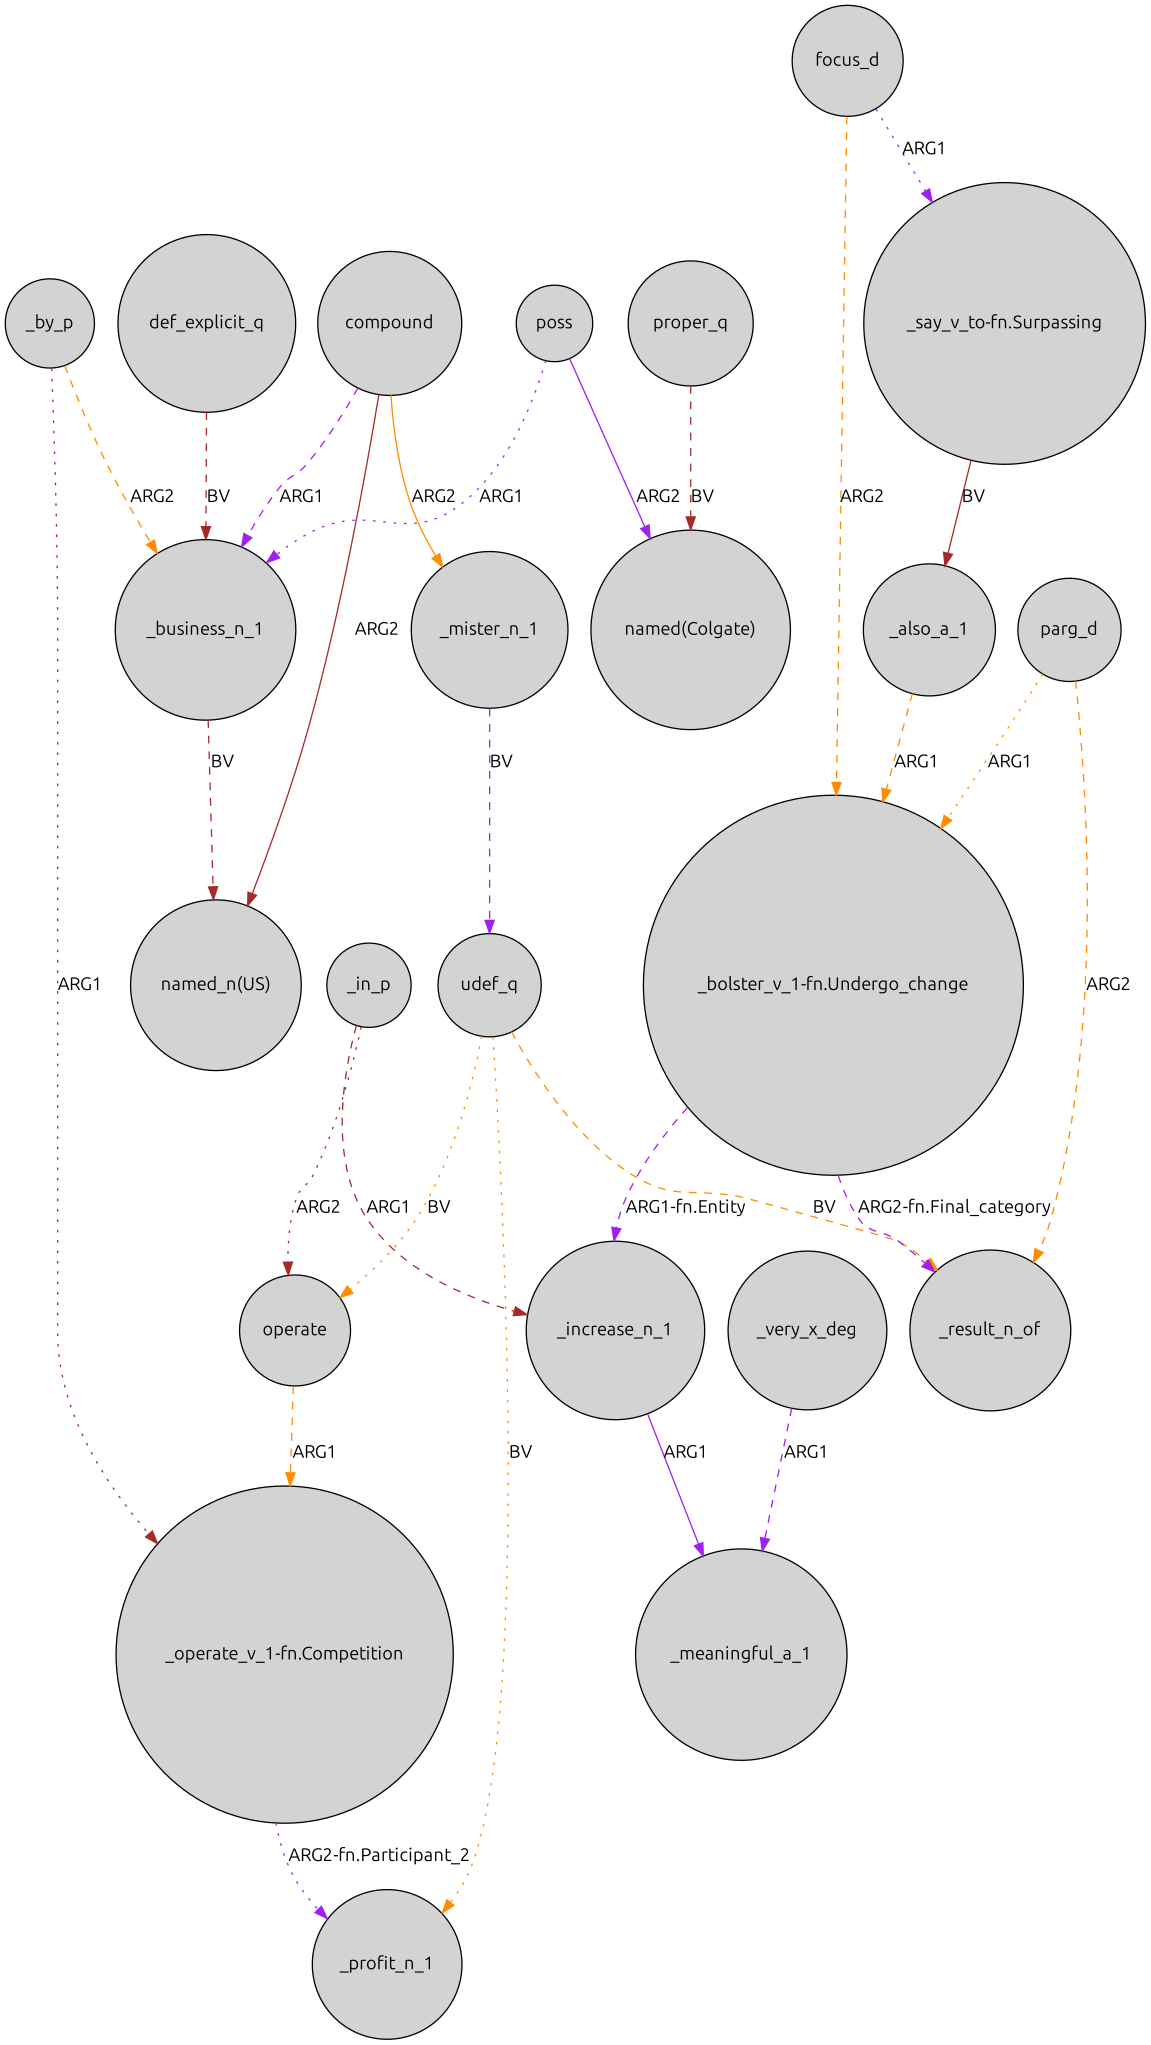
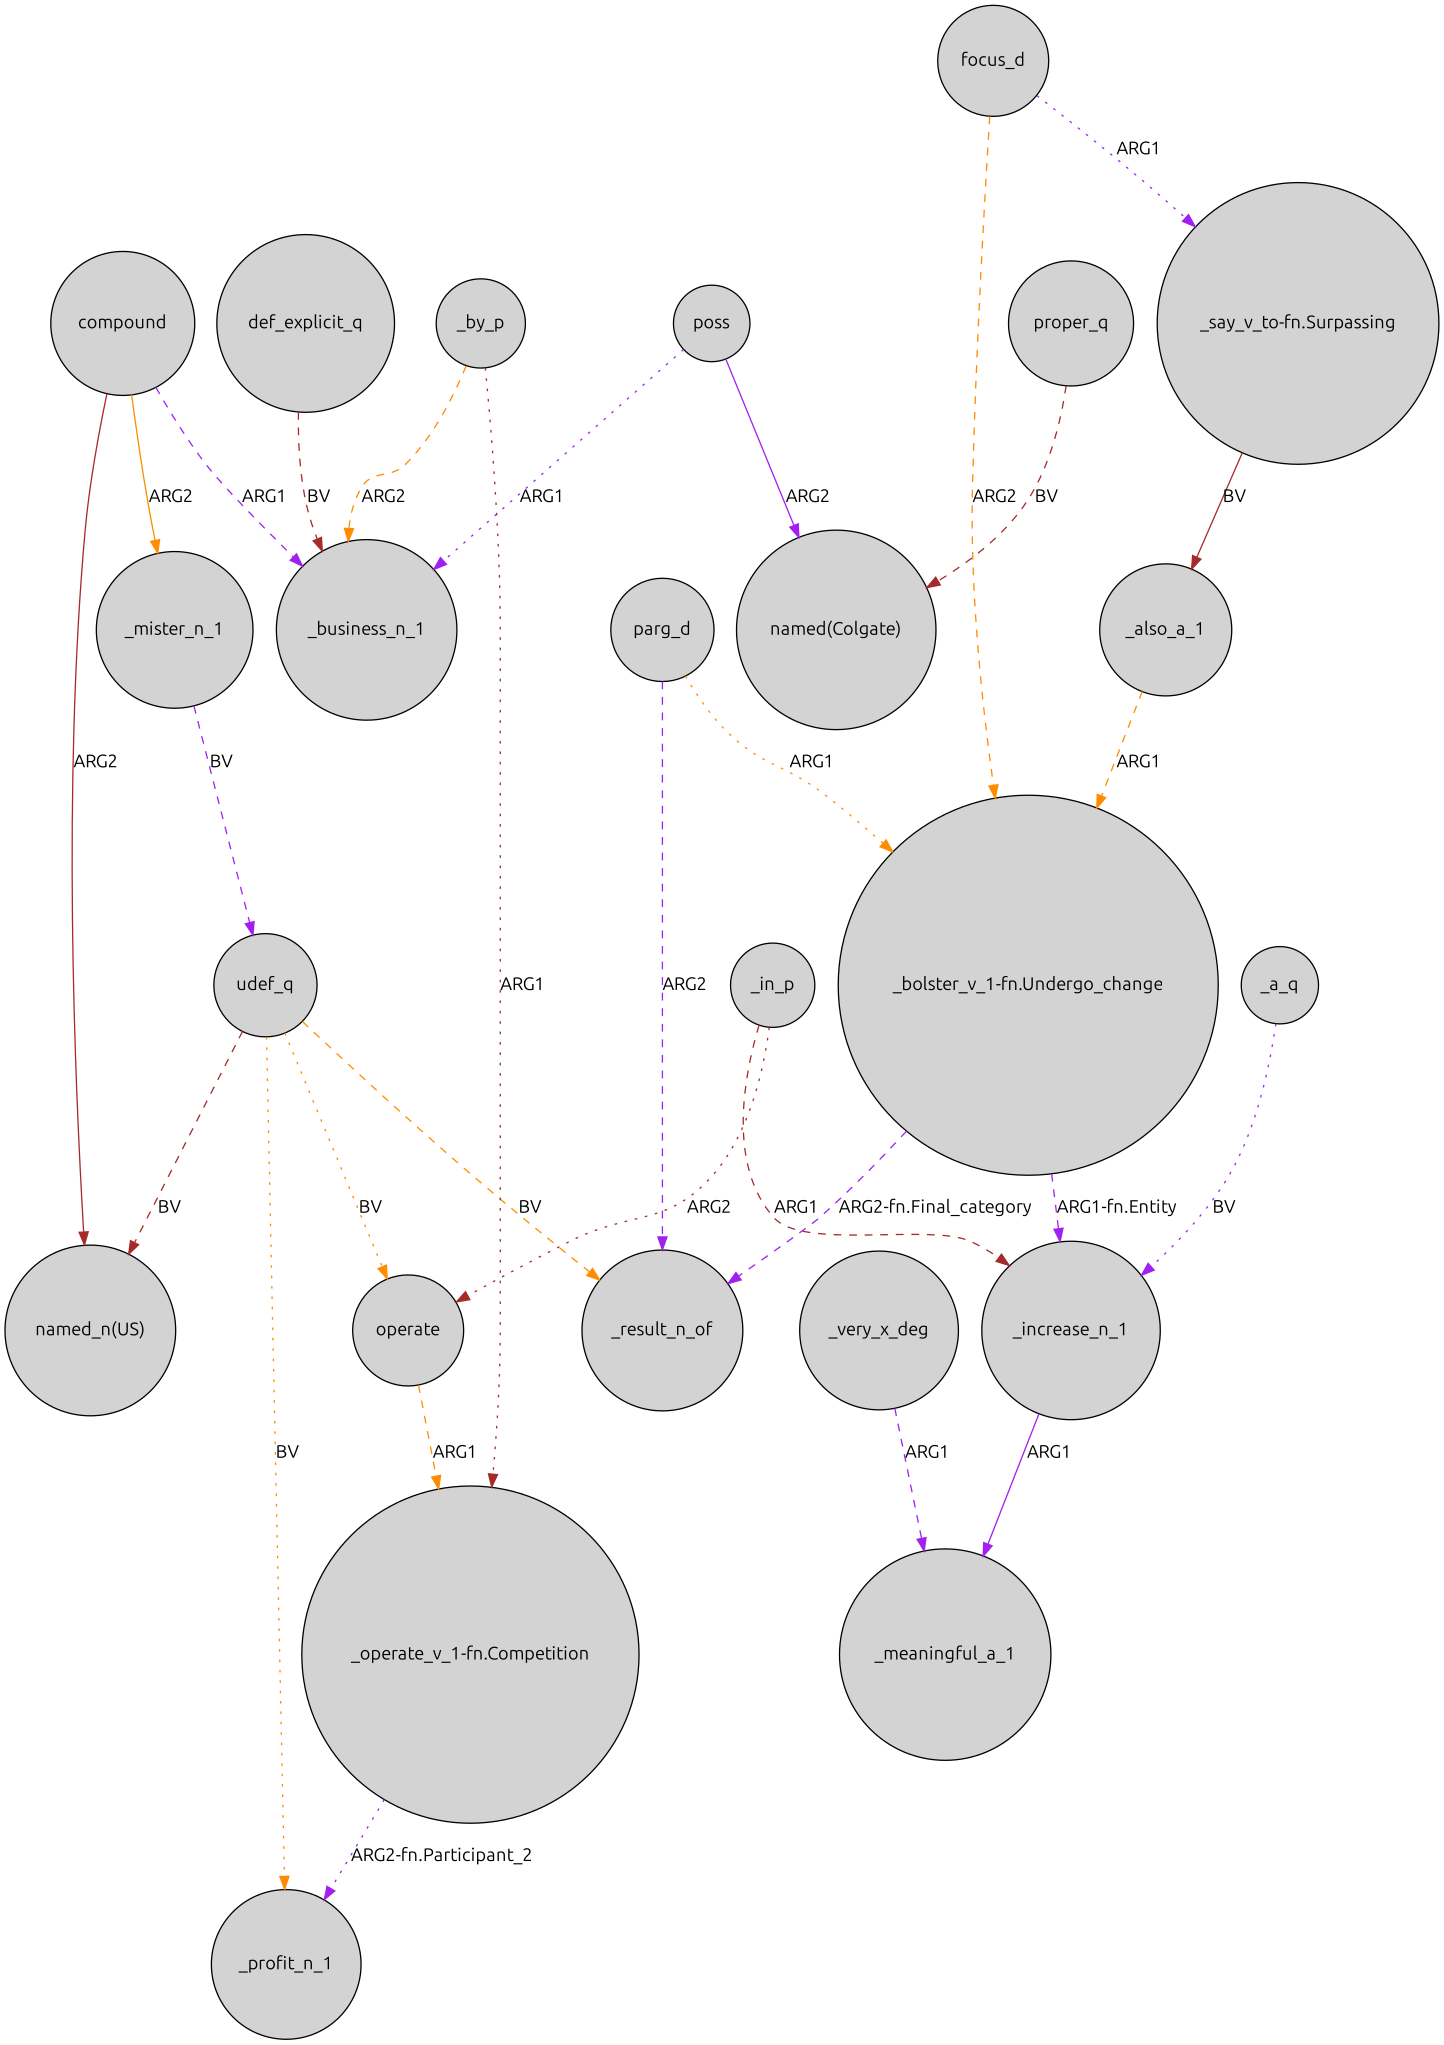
  digraph {
    fontname=Ubuntu
    node [fontname=Ubuntu shape=circle style=filled]
    edge [color=purple fontname=Ubuntu style=dashed]
    def_explicit_q
    _business_n_1
    compound
    _mister_n_1
    "named_n(US)"
    udef_q
    poss
    "named(Colgate)"
    parg_d
    _result_n_of
    "_bolster_v_1-fn.Undergo_change"
    _increase_n_1
    "_say_v_to-fn.Surpassing"
    _also_a_1
    n15 [label=operate]
    _profit_n_1
    "_operate_v_1-fn.Competition"
    _meaningful_a_1
    _by_p
    focus_d
    proper_q
+   _a_q
    _in_p
    _very_x_deg
    def_explicit_q -> _business_n_1 [color=brown label=BV]
    compound -> _business_n_1 [label=ARG1]
    compound -> _mister_n_1 [color=darkorange label=ARG2 style=solid]
    compound -> "named_n(US)" [color=brown label=ARG2 style=solid]
    _mister_n_1 -> udef_q [label=BV]
-   _business_n_1 -> "named_n(US)" [color=brown label=BV]
+   udef_q -> "named_n(US)" [color=brown label=BV]
    udef_q -> _result_n_of [color=darkorange label=BV]
    udef_q -> n15 [color=darkorange label=BV style=dotted]
    udef_q -> _profit_n_1 [color=darkorange label=BV style=dotted]
    poss -> _business_n_1 [label=ARG1 style=dotted]
    poss -> "named(Colgate)" [label=ARG2 style=solid]
-   parg_d -> _result_n_of [color=darkorange label=ARG2]
+   parg_d -> _result_n_of [label=ARG2]
    parg_d -> "_bolster_v_1-fn.Undergo_change" [color=darkorange label=ARG1 style=dotted]
    "_bolster_v_1-fn.Undergo_change" -> _result_n_of [label="ARG2-fn.Final_category"]
    "_bolster_v_1-fn.Undergo_change" -> _increase_n_1 [label="ARG1-fn.Entity"]
    _increase_n_1 -> _meaningful_a_1 [label=ARG1 style=solid]
    "_say_v_to-fn.Surpassing" -> _also_a_1 [color=brown label=BV style=solid]
    _also_a_1 -> "_bolster_v_1-fn.Undergo_change" [color=darkorange label=ARG1]
    n15 -> "_operate_v_1-fn.Competition" [color=darkorange label=ARG1]
    "_operate_v_1-fn.Competition" -> _profit_n_1 [label="ARG2-fn.Participant_2" style=dotted]
    _by_p -> _business_n_1 [color=darkorange label=ARG2]
    _by_p -> "_operate_v_1-fn.Competition" [color=brown label=ARG1 style=dotted]
    focus_d -> "_bolster_v_1-fn.Undergo_change" [color=darkorange label=ARG2]
    focus_d -> "_say_v_to-fn.Surpassing" [label=ARG1 style=dotted]
    proper_q -> "named(Colgate)" [color=brown label=BV]
+   _a_q -> _increase_n_1 [label=BV style=dotted]
    _in_p -> _increase_n_1 [color=brown label=ARG1]
    _in_p -> n15 [color=brown label=ARG2 style=dotted]
    _very_x_deg -> _meaningful_a_1 [label=ARG1]
  }
